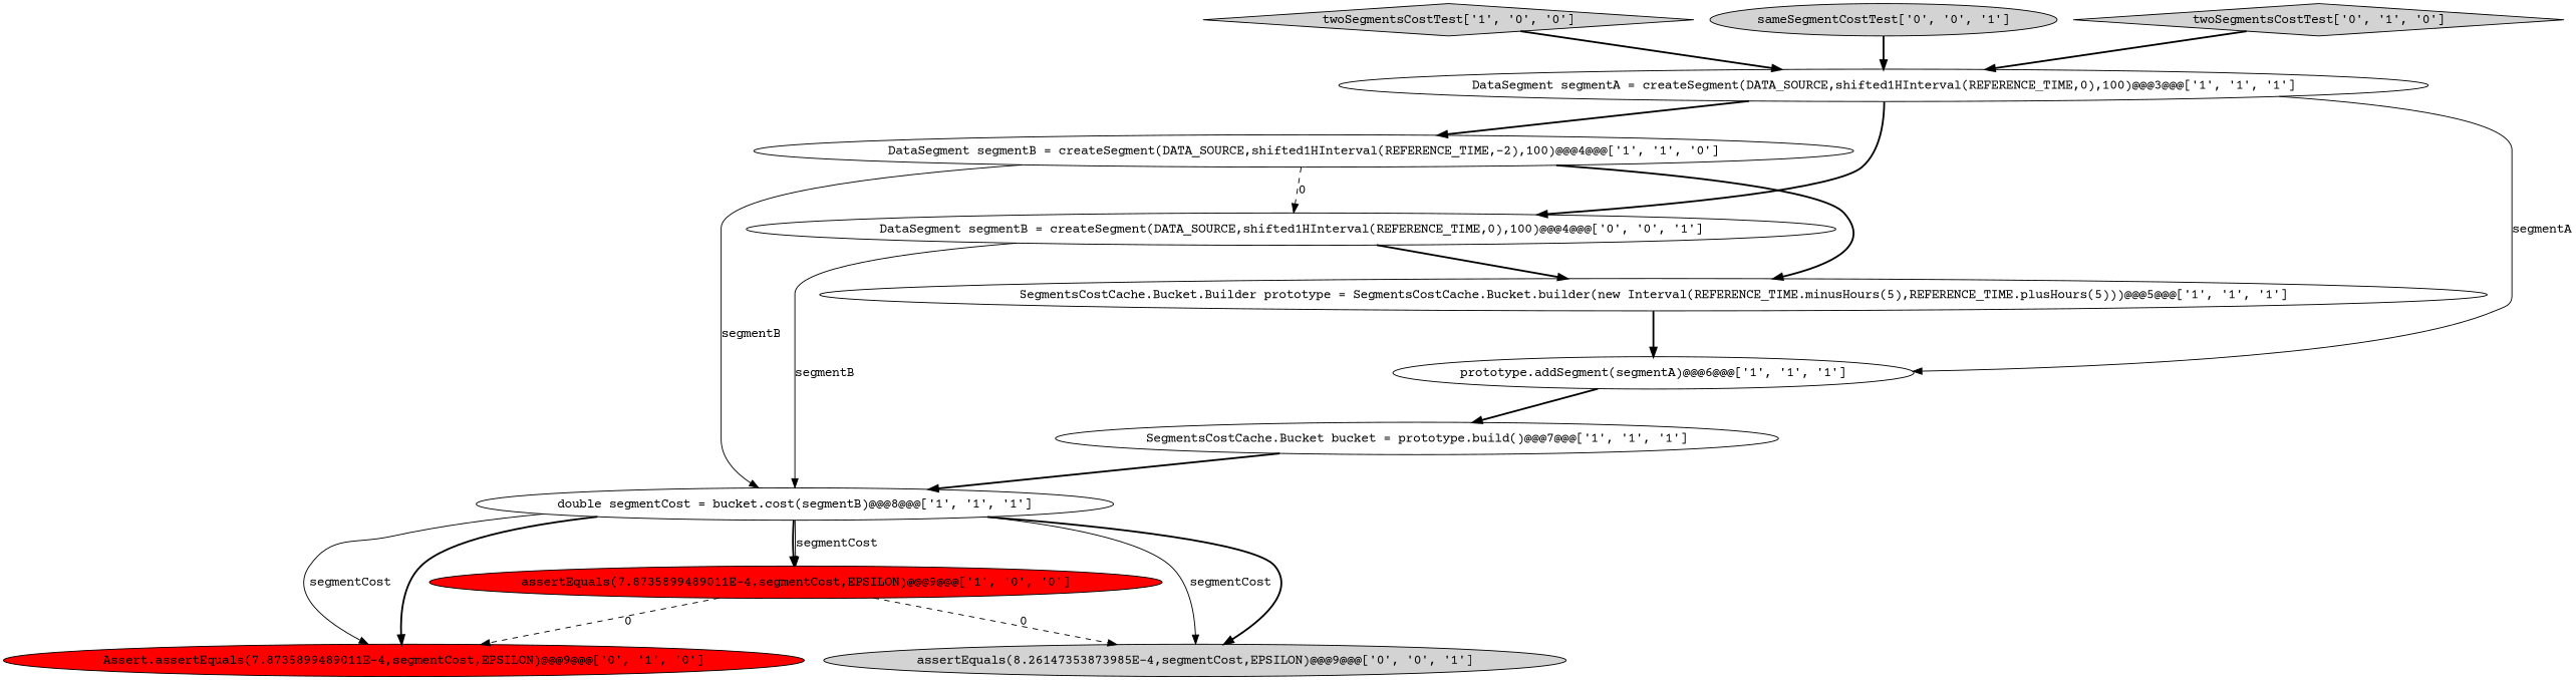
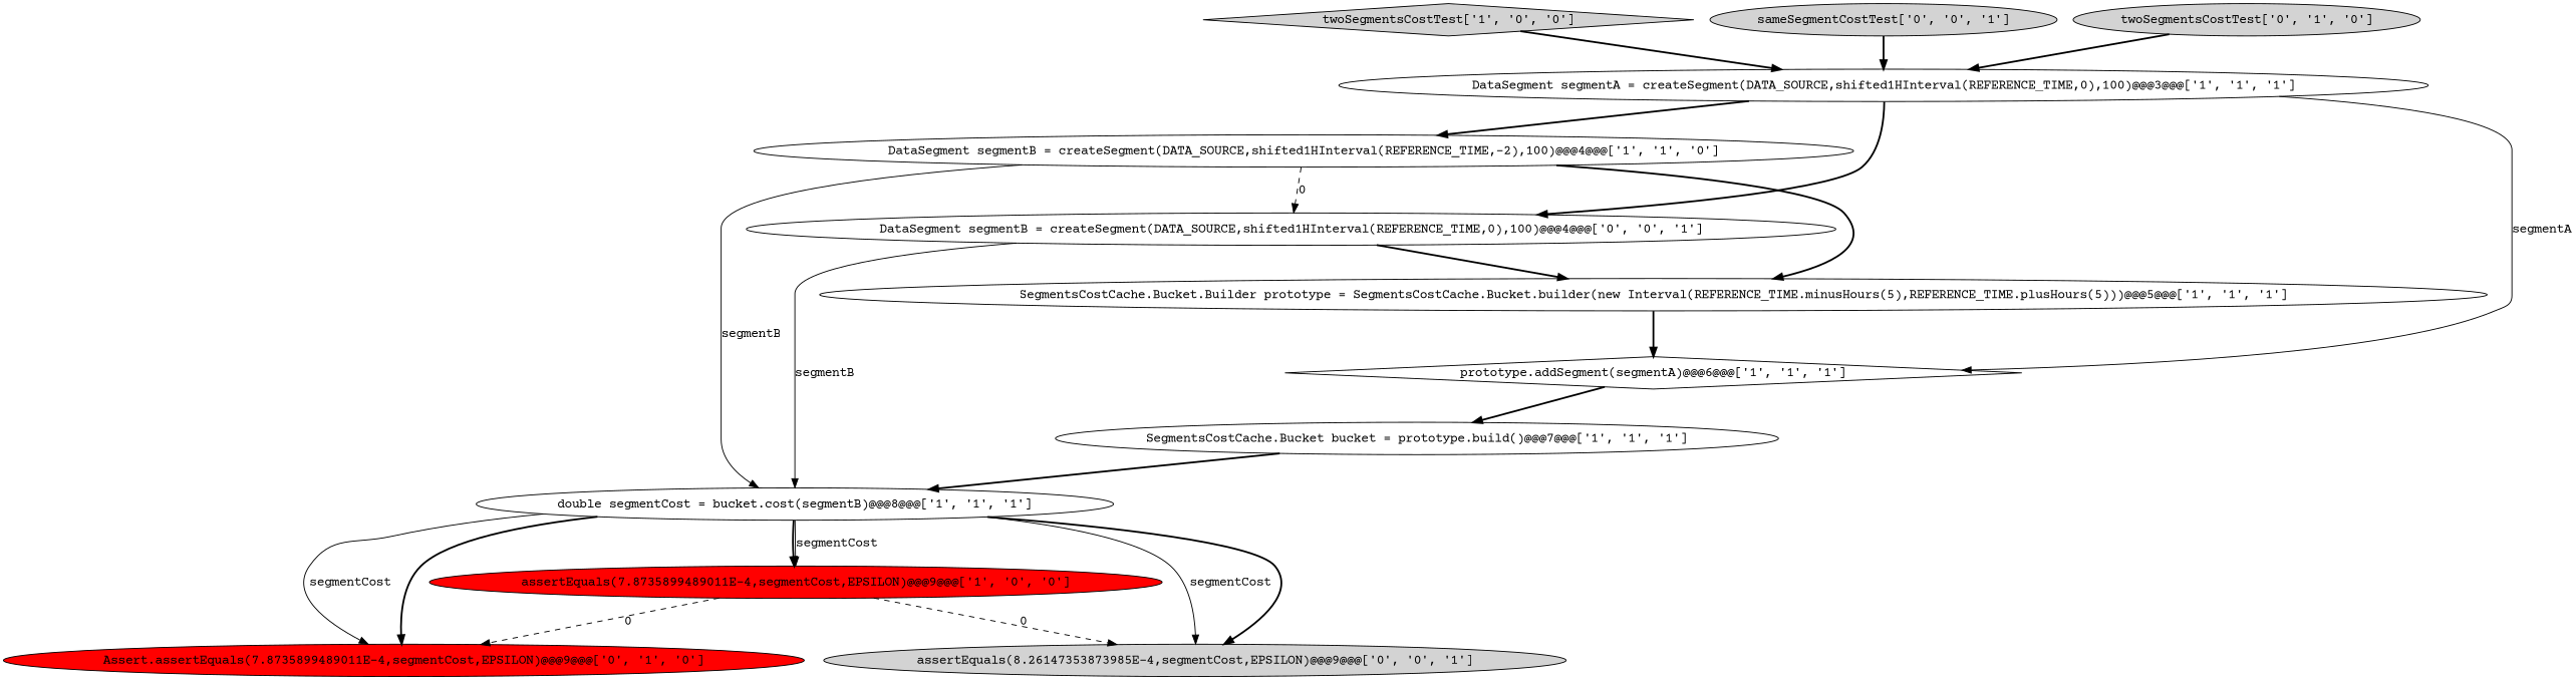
  digraph {
    fontname="Courier Prime"
    node [fillcolor=white fontname="Courier Prime" shape=ellipse style=filled]
    edge [fontname="Courier Prime" style=bold]
    n1 [fillcolor=lightgray label="twoSegmentsCostTest['1', '0', '0']" shape=diamond]
    n2 [label="DataSegment segmentA = createSegment(DATA_SOURCE,shifted1HInterval(REFERENCE_TIME,0),100)@@@3@@@['1', '1', '1']"]
-   n3 [label="prototype.addSegment(segmentA)@@@6@@@['1', '1', '1']"]
+   n3 [label="prototype.addSegment(segmentA)@@@6@@@['1', '1', '1']" shape=diamond]
    n4 [label="DataSegment segmentB = createSegment(DATA_SOURCE,shifted1HInterval(REFERENCE_TIME,-2),100)@@@4@@@['1', '1', '0']"]
    n5 [label="DataSegment segmentB = createSegment(DATA_SOURCE,shifted1HInterval(REFERENCE_TIME,0),100)@@@4@@@['0', '0', '1']"]
    n6 [label="SegmentsCostCache.Bucket.Builder prototype = SegmentsCostCache.Bucket.builder(new Interval(REFERENCE_TIME.minusHours(5),REFERENCE_TIME.plusHours(5)))@@@5@@@['1', '1', '1']"]
    n7 [label="SegmentsCostCache.Bucket bucket = prototype.build()@@@7@@@['1', '1', '1']"]
    n8 [label="double segmentCost = bucket.cost(segmentB)@@@8@@@['1', '1', '1']"]
    n9 [fillcolor=red label="assertEquals(7.8735899489011E-4,segmentCost,EPSILON)@@@9@@@['1', '0', '0']"]
    n10 [fillcolor=red label="Assert.assertEquals(7.8735899489011E-4,segmentCost,EPSILON)@@@9@@@['0', '1', '0']"]
    n11 [fillcolor=lightgray label="assertEquals(8.26147353873985E-4,segmentCost,EPSILON)@@@9@@@['0', '0', '1']"]
    n12 [fillcolor=lightgray label="sameSegmentCostTest['0', '0', '1']"]
-   n13 [fillcolor=lightgray label="twoSegmentsCostTest['0', '1', '0']" shape=diamond]
+   n13 [fillcolor=lightgray label="twoSegmentsCostTest['0', '1', '0']"]
    n1 -> n2
    n2 -> n3 [label=segmentA style=solid]
    n2 -> n4
    n2 -> n5
    n3 -> n7
    n4 -> n5 [label=0 style=dashed]
    n4 -> n6
    n4 -> n8 [label=segmentB style=solid]
    n5 -> n6
    n5 -> n8 [label=segmentB style=solid]
    n6 -> n3
    n7 -> n8
    n8 -> n9
    n8 -> n9 [label=segmentCost style=solid]
    n8 -> n10 [label=segmentCost style=solid]
    n8 -> n10
    n8 -> n11 [label=segmentCost style=solid]
    n8 -> n11
    n9 -> n10 [label=0 style=dashed]
    n9 -> n11 [label=0 style=dashed]
    n12 -> n2
    n13 -> n2
  }
